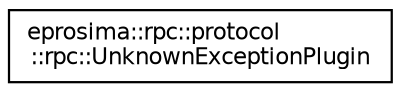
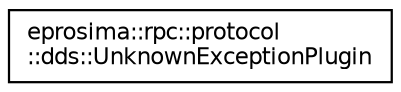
  digraph {
    rankdir=LR
-   n1 [color=black fillcolor=white fontname=Helvetica fontsize=10 height=0.2 label="eprosima::rpc::protocol\l::rpc::UnknownExceptionPlugin" shape=record style=filled width=0.4]
+   n1 [color=black fillcolor=white fontname=Helvetica fontsize=10 height=0.2 label="eprosima::rpc::protocol\l::dds::UnknownExceptionPlugin" shape=record style=filled width=0.4]
  }
